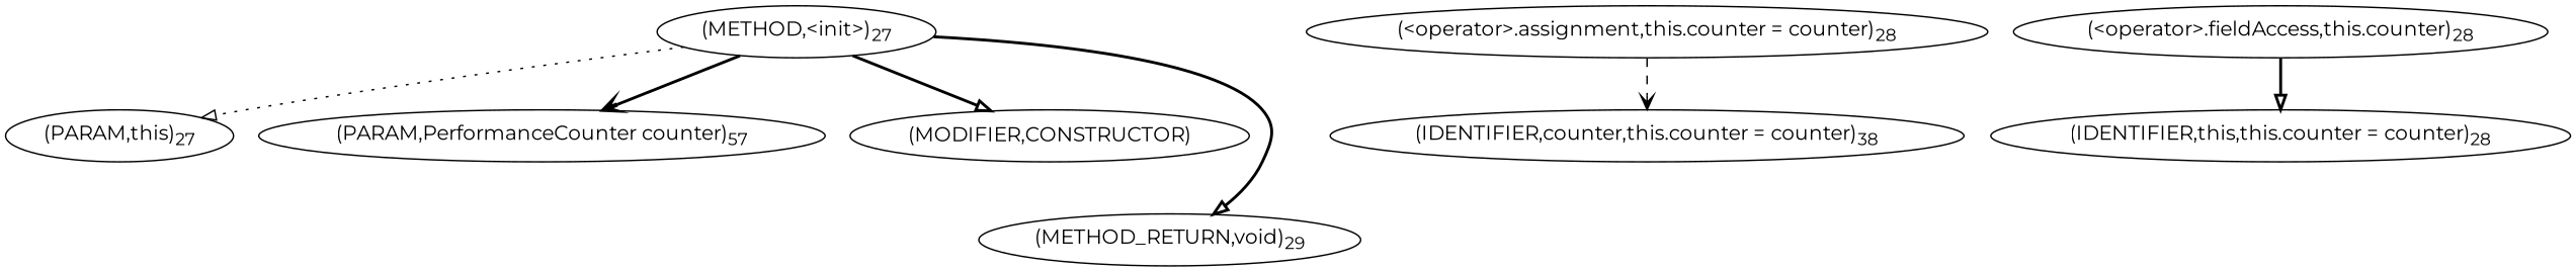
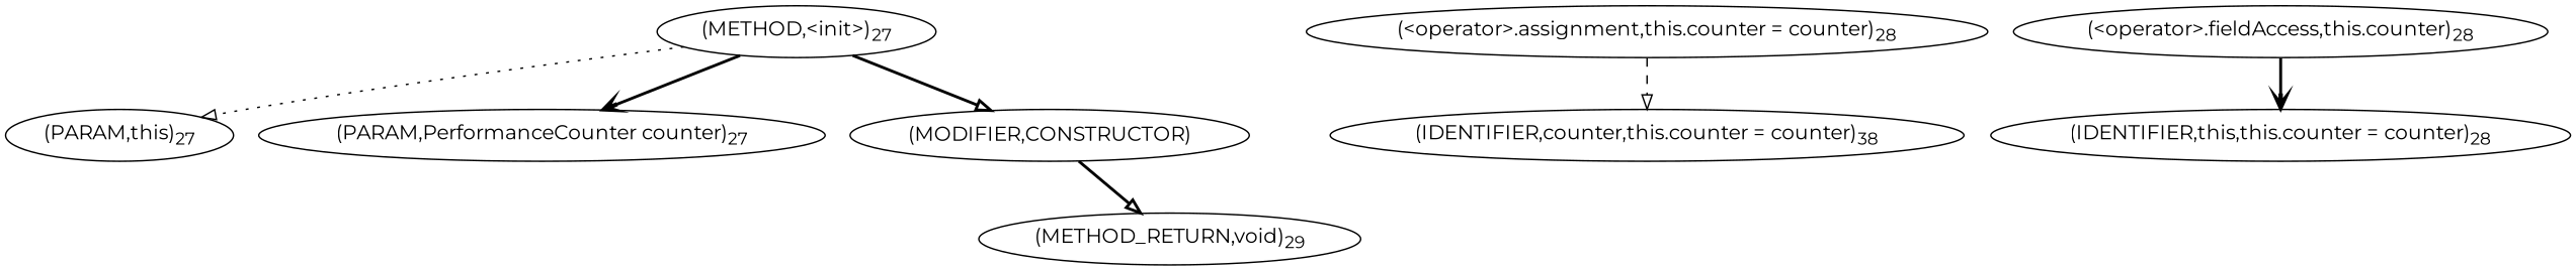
  digraph {
    fontname=Montserrat
    node [fontname=Montserrat]
    edge [arrowhead=onormal fontname=Montserrat style=bold]
    n1 [label=<(METHOD,&lt;init&gt;)<SUB>27</SUB>>]
    n2 [label=<(PARAM,this)<SUB>27</SUB>>]
-   n3 [label=<(PARAM,PerformanceCounter counter)<SUB>57</SUB>>]
+   n3 [label=<(PARAM,PerformanceCounter counter)<SUB>27</SUB>>]
    n4 [label=<(MODIFIER,CONSTRUCTOR)>]
    n5 [label=<(METHOD_RETURN,void)<SUB>29</SUB>>]
    n6 [label=<(&lt;operator&gt;.assignment,this.counter = counter)<SUB>28</SUB>>]
    n7 [label=<(IDENTIFIER,counter,this.counter = counter)<SUB>38</SUB>>]
    n8 [label=<(&lt;operator&gt;.fieldAccess,this.counter)<SUB>28</SUB>>]
    n9 [label=<(IDENTIFIER,this,this.counter = counter)<SUB>28</SUB>>]
    n1 -> n2 [style=dotted]
    n1 -> n3 [arrowhead=vee]
    n1 -> n4
-   n1 -> n5
-   n6 -> n7 [arrowhead=vee style=dashed]
-   n8 -> n9
+   n4 -> n5
+   n6 -> n7 [style=dashed]
+   n8 -> n9 [arrowhead=vee]
  }
